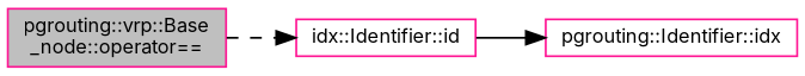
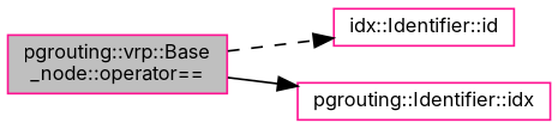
  digraph {
    fontname=Inter
    rankdir=LR
    node [color=deeppink fillcolor=white fontname=Inter fontsize=10 shape=record style=filled]
    edge [color=black fontname=Inter fontsize=10 labelfontname=Helvetica labelfontsize=10]
    n1 [fillcolor=grey75 fontcolor=black height=0.2 label="pgrouting::vrp::Base\l_node::operator==" width=0.4]
    n2 [height=0.2 label="idx::Identifier::id" width=0.4]
    n3 [height=0.2 label="pgrouting::Identifier::idx" width=0.4]
    n1 -> n2 [style=dashed]
-   n2 -> n3 [style=solid]
+   n1 -> n3 [style=solid]
  }
